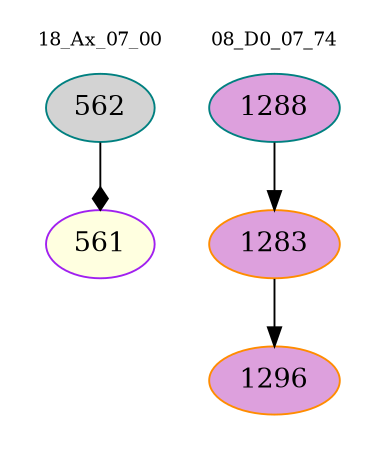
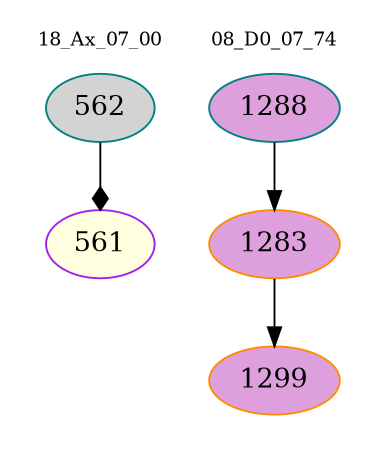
  digraph {
    node [color=teal fillcolor=plum style=filled]
    edge [arrowhead=normal color=black]
    n1 [fillcolor=lightgrey label=562]
    n2 [color=purple fillcolor=lightyellow label=561]
    n3 [label=1288]
    n4 [color=darkorange label=1283]
-   n5 [color=darkorange label=1296]
+   n5 [color=darkorange label=1299]
    subgraph cluster_1 {
      color=white
      fontsize=10
      label="18_Ax_07_00"
      n1
      n2
    }
    subgraph cluster_2 {
      color=white
      fontsize=10
      label="08_D0_07_74"
      n3
      n4
      n5
    }
    n1 -> n2 [arrowhead=diamond]
    n3 -> n4
    n4 -> n5
  }
